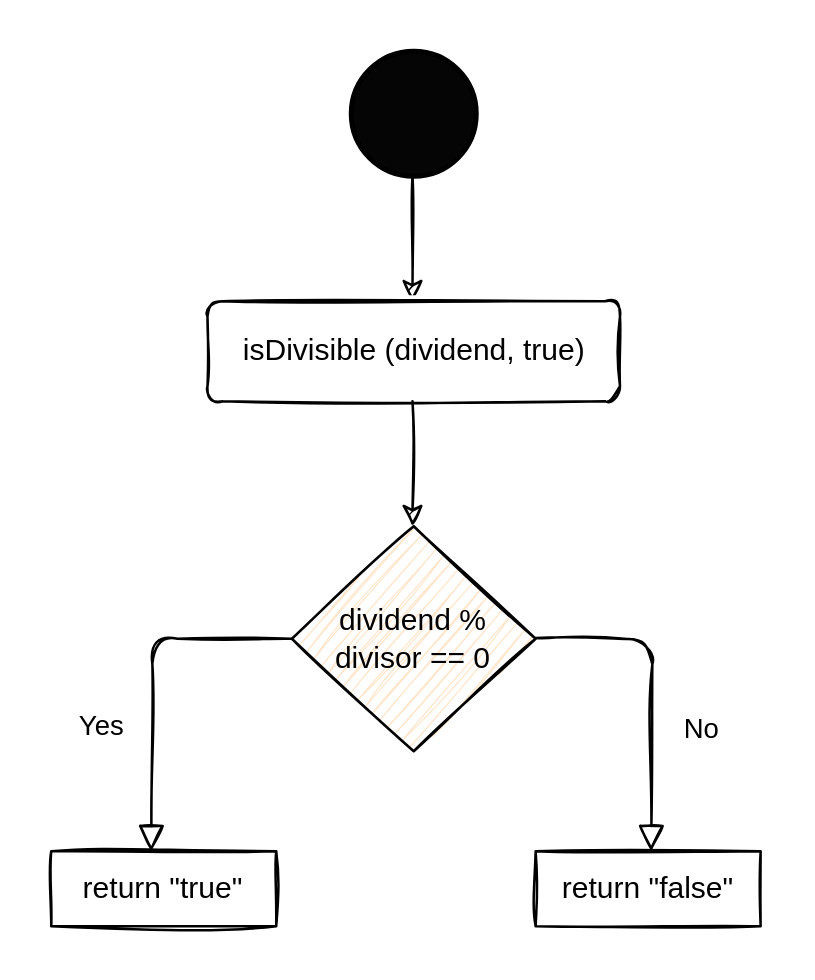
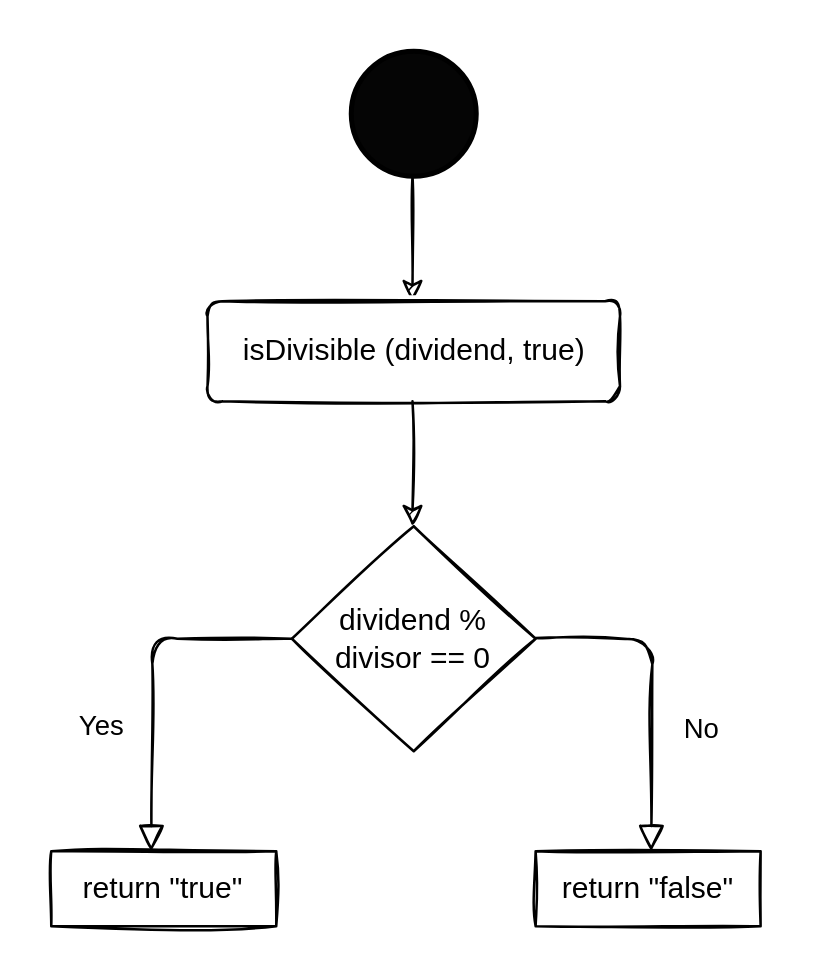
  <mxCell id="0" />
  <mxCell id="1" parent="0" />
  <mxCell id="2" value="" style="strokeWidth=2;html=1;shape=mxgraph.flowchart.start_2;whiteSpace=wrap;sketch=0;fillColor=#050505;shadow=0;" vertex="1" parent="1"><mxGeometry x="140" y="20" width="50" height="50" as="geometry" /></mxCell>
  <mxCell id="3" value="" style="endArrow=classic;html=1;sketch=1;" edge="1" parent="1"><mxGeometry width="50" height="50" relative="1" as="geometry"><mxPoint x="164.5" y="70" as="sourcePoint" /><mxPoint x="164.5" y="120" as="targetPoint" /></mxGeometry></mxCell>
- <mxCell id="4" value="&lt;span&gt;dividend % divisor == 0&lt;/span&gt;" style="rhombus;whiteSpace=wrap;html=1;shadow=0;sketch=1;fillColor=#ffe6cc;" vertex="1" parent="1"><mxGeometry x="116.25" y="210" width="97.5" height="90" as="geometry" /></mxCell>
+ <mxCell id="4" value="&lt;span&gt;dividend % divisor == 0&lt;/span&gt;" style="rhombus;whiteSpace=wrap;html=1;shadow=0;sketch=1;" vertex="1" parent="1"><mxGeometry x="116.25" y="210" width="97.5" height="90" as="geometry" /></mxCell>
  <mxCell id="5" value="isDivisible (dividend, true)" style="rounded=1;whiteSpace=wrap;html=1;shadow=0;sketch=1;" vertex="1" parent="1"><mxGeometry x="82.5" y="120" width="165" height="40" as="geometry" /></mxCell>
  <mxCell id="6" value="" style="endArrow=classic;html=1;sketch=1;" edge="1" parent="1"><mxGeometry width="50" height="50" relative="1" as="geometry"><mxPoint x="164.5" y="160" as="sourcePoint" /><mxPoint x="164.5" y="210" as="targetPoint" /></mxGeometry></mxCell>
  <mxCell id="7" value="No" style="edgeStyle=orthogonalEdgeStyle;html=1;jettySize=auto;orthogonalLoop=1;fontSize=11;endArrow=block;endFill=0;endSize=8;strokeWidth=1;shadow=0;labelBackgroundColor=none;sketch=1;" edge="1" parent="1"><mxGeometry x="0.24" y="20" relative="1" as="geometry"><mxPoint as="offset" /><mxPoint x="213.75" y="254.66" as="sourcePoint" /><mxPoint x="260" y="340" as="targetPoint" /></mxGeometry></mxCell>
  <mxCell id="8" value="Yes" style="edgeStyle=orthogonalEdgeStyle;html=1;jettySize=auto;orthogonalLoop=1;fontSize=11;endArrow=block;endFill=0;endSize=8;strokeWidth=1;shadow=0;labelBackgroundColor=none;sketch=1;exitX=0;exitY=0.5;exitDx=0;exitDy=0;" edge="1" parent="1" source="4"><mxGeometry x="0.292" y="-20" relative="1" as="geometry"><mxPoint as="offset" /><mxPoint x="20" y="254.58" as="sourcePoint" /><mxPoint x="60" y="340" as="targetPoint" /></mxGeometry></mxCell>
  <mxCell id="9" value="return &quot;true&quot;" style="rounded=0;whiteSpace=wrap;html=1;shadow=0;sketch=1;fillColor=#ffffff;" vertex="1" parent="1"><mxGeometry x="20" y="340" width="90" height="30" as="geometry" /></mxCell>
  <mxCell id="10" value="return &quot;false&quot;" style="rounded=0;whiteSpace=wrap;html=1;shadow=0;sketch=1;fillColor=#ffffff;" vertex="1" parent="1"><mxGeometry x="213.75" y="340" width="90" height="30" as="geometry" /></mxCell>
